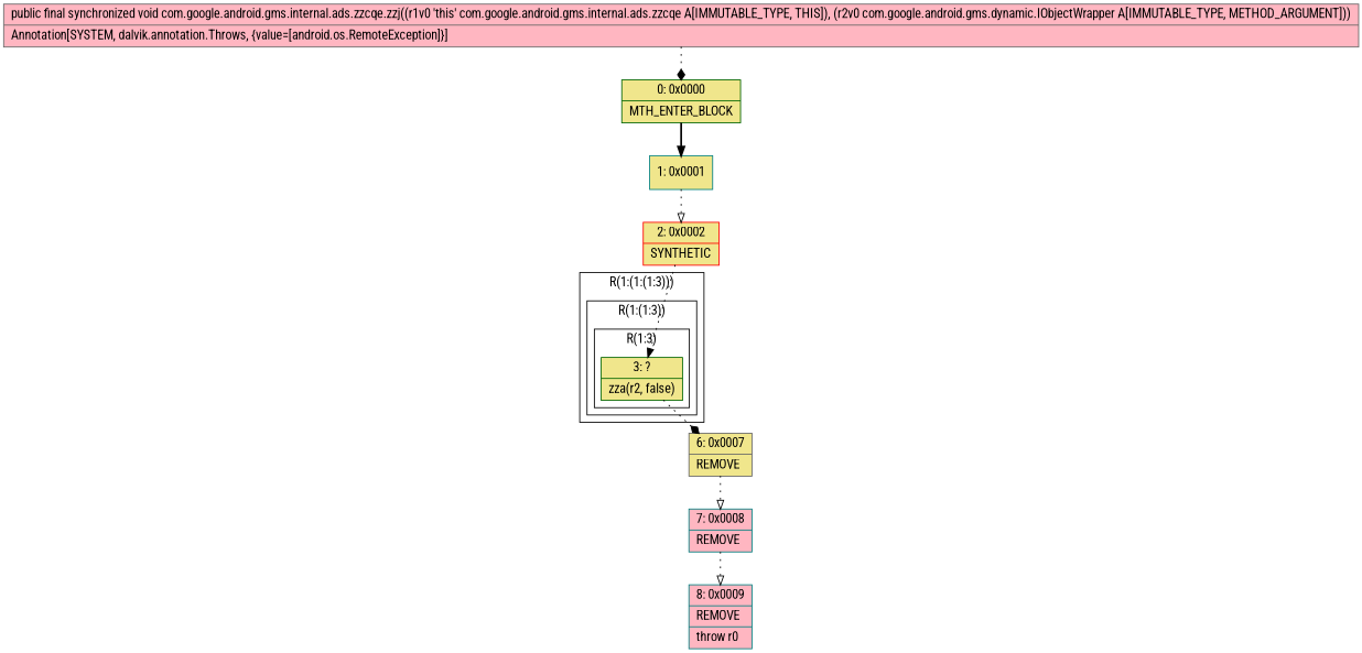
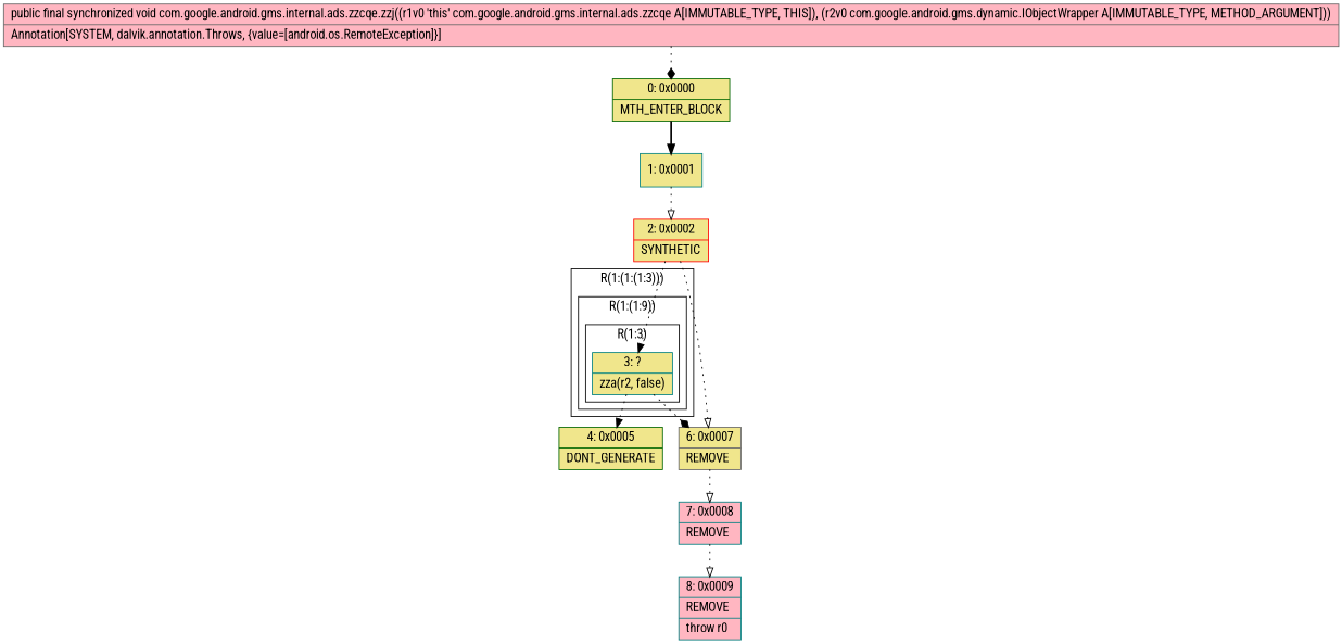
  digraph {
    fontname="Roboto Condensed"
    node [color=darkgreen fillcolor=khaki fontname="Roboto Condensed" shape=record style=filled]
    edge [arrowhead=onormal fontname="Roboto Condensed" style=dotted]
-   n1 [label="{3\:\ ?|zza(r2, false)\l}"]
+   n1 [color=teal label="{3\:\ ?|zza(r2, false)\l}"]
+   n2 [label="{4\:\ 0x0005|DONT_GENERATE\l}"]
    n3 [color=gray40 label="{6\:\ 0x0007|REMOVE\l}"]
    n4 [color=teal fillcolor=lightpink label="{7\:\ 0x0008|REMOVE\l}"]
    n5 [label="{0\:\ 0x0000|MTH_ENTER_BLOCK\l}"]
    n6 [color=teal label="{1\:\ 0x0001}"]
    n7 [color=red label="{2\:\ 0x0002|SYNTHETIC\l}"]
    n8 [color=teal fillcolor=lightpink label="{8\:\ 0x0009|REMOVE\l|throw r0\l}"]
    n9 [color=gray40 fillcolor=lightpink label="{public final synchronized void com.google.android.gms.internal.ads.zzcqe.zzj((r1v0 'this' com.google.android.gms.internal.ads.zzcqe A[IMMUTABLE_TYPE, THIS]), (r2v0 com.google.android.gms.dynamic.IObjectWrapper A[IMMUTABLE_TYPE, METHOD_ARGUMENT]))  | Annotation[SYSTEM, dalvik.annotation.Throws, \{value=[android.os.RemoteException]\}]\l}"]
    subgraph cluster_1 {
      label="R(1:(1:(1:3)))"
      subgraph cluster_2 {
-       label="R(1:(1:3))"
+       label="R(1:(1:9))"
        subgraph cluster_3 {
          label="R(1:3)"
          n1
        }
      }
    }
+   n1 -> n2 [arrowhead=normal]
    n1 -> n3 [arrowhead=diamond]
    n3 -> n4
    n4 -> n8
    n5 -> n6 [arrowhead=normal style=bold]
    n6 -> n7
    n7 -> n1 [arrowhead=normal]
+   n7 -> n3
    n9 -> n5 [arrowhead=diamond]
  }
